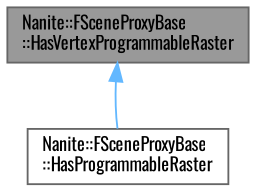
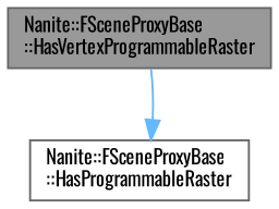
  digraph {
    rankdir=TB
    fontname=Oswald
    node [fontname=Oswald fontsize=10 shape=box style=filled]
    n1 [color=gray40 fillcolor=grey60 fontcolor=black height=0.2 label="Nanite::FSceneProxyBase\l::HasVertexProgrammableRaster" width=0.4]
    n2 [color=grey40 fillcolor=white height=0.2 label="Nanite::FSceneProxyBase\l::HasProgrammableRaster" width=0.4]
-   n1 -> n2 [color=steelblue1 dir=back fontname=Oswald fontsize=10 labelfontname=Helvetica labelfontsize=10 style=solid]
+   n2 -> n1 [color=steelblue1 dir=back fontname=Oswald fontsize=10 labelfontname=Helvetica labelfontsize=10 style=solid]
  }
